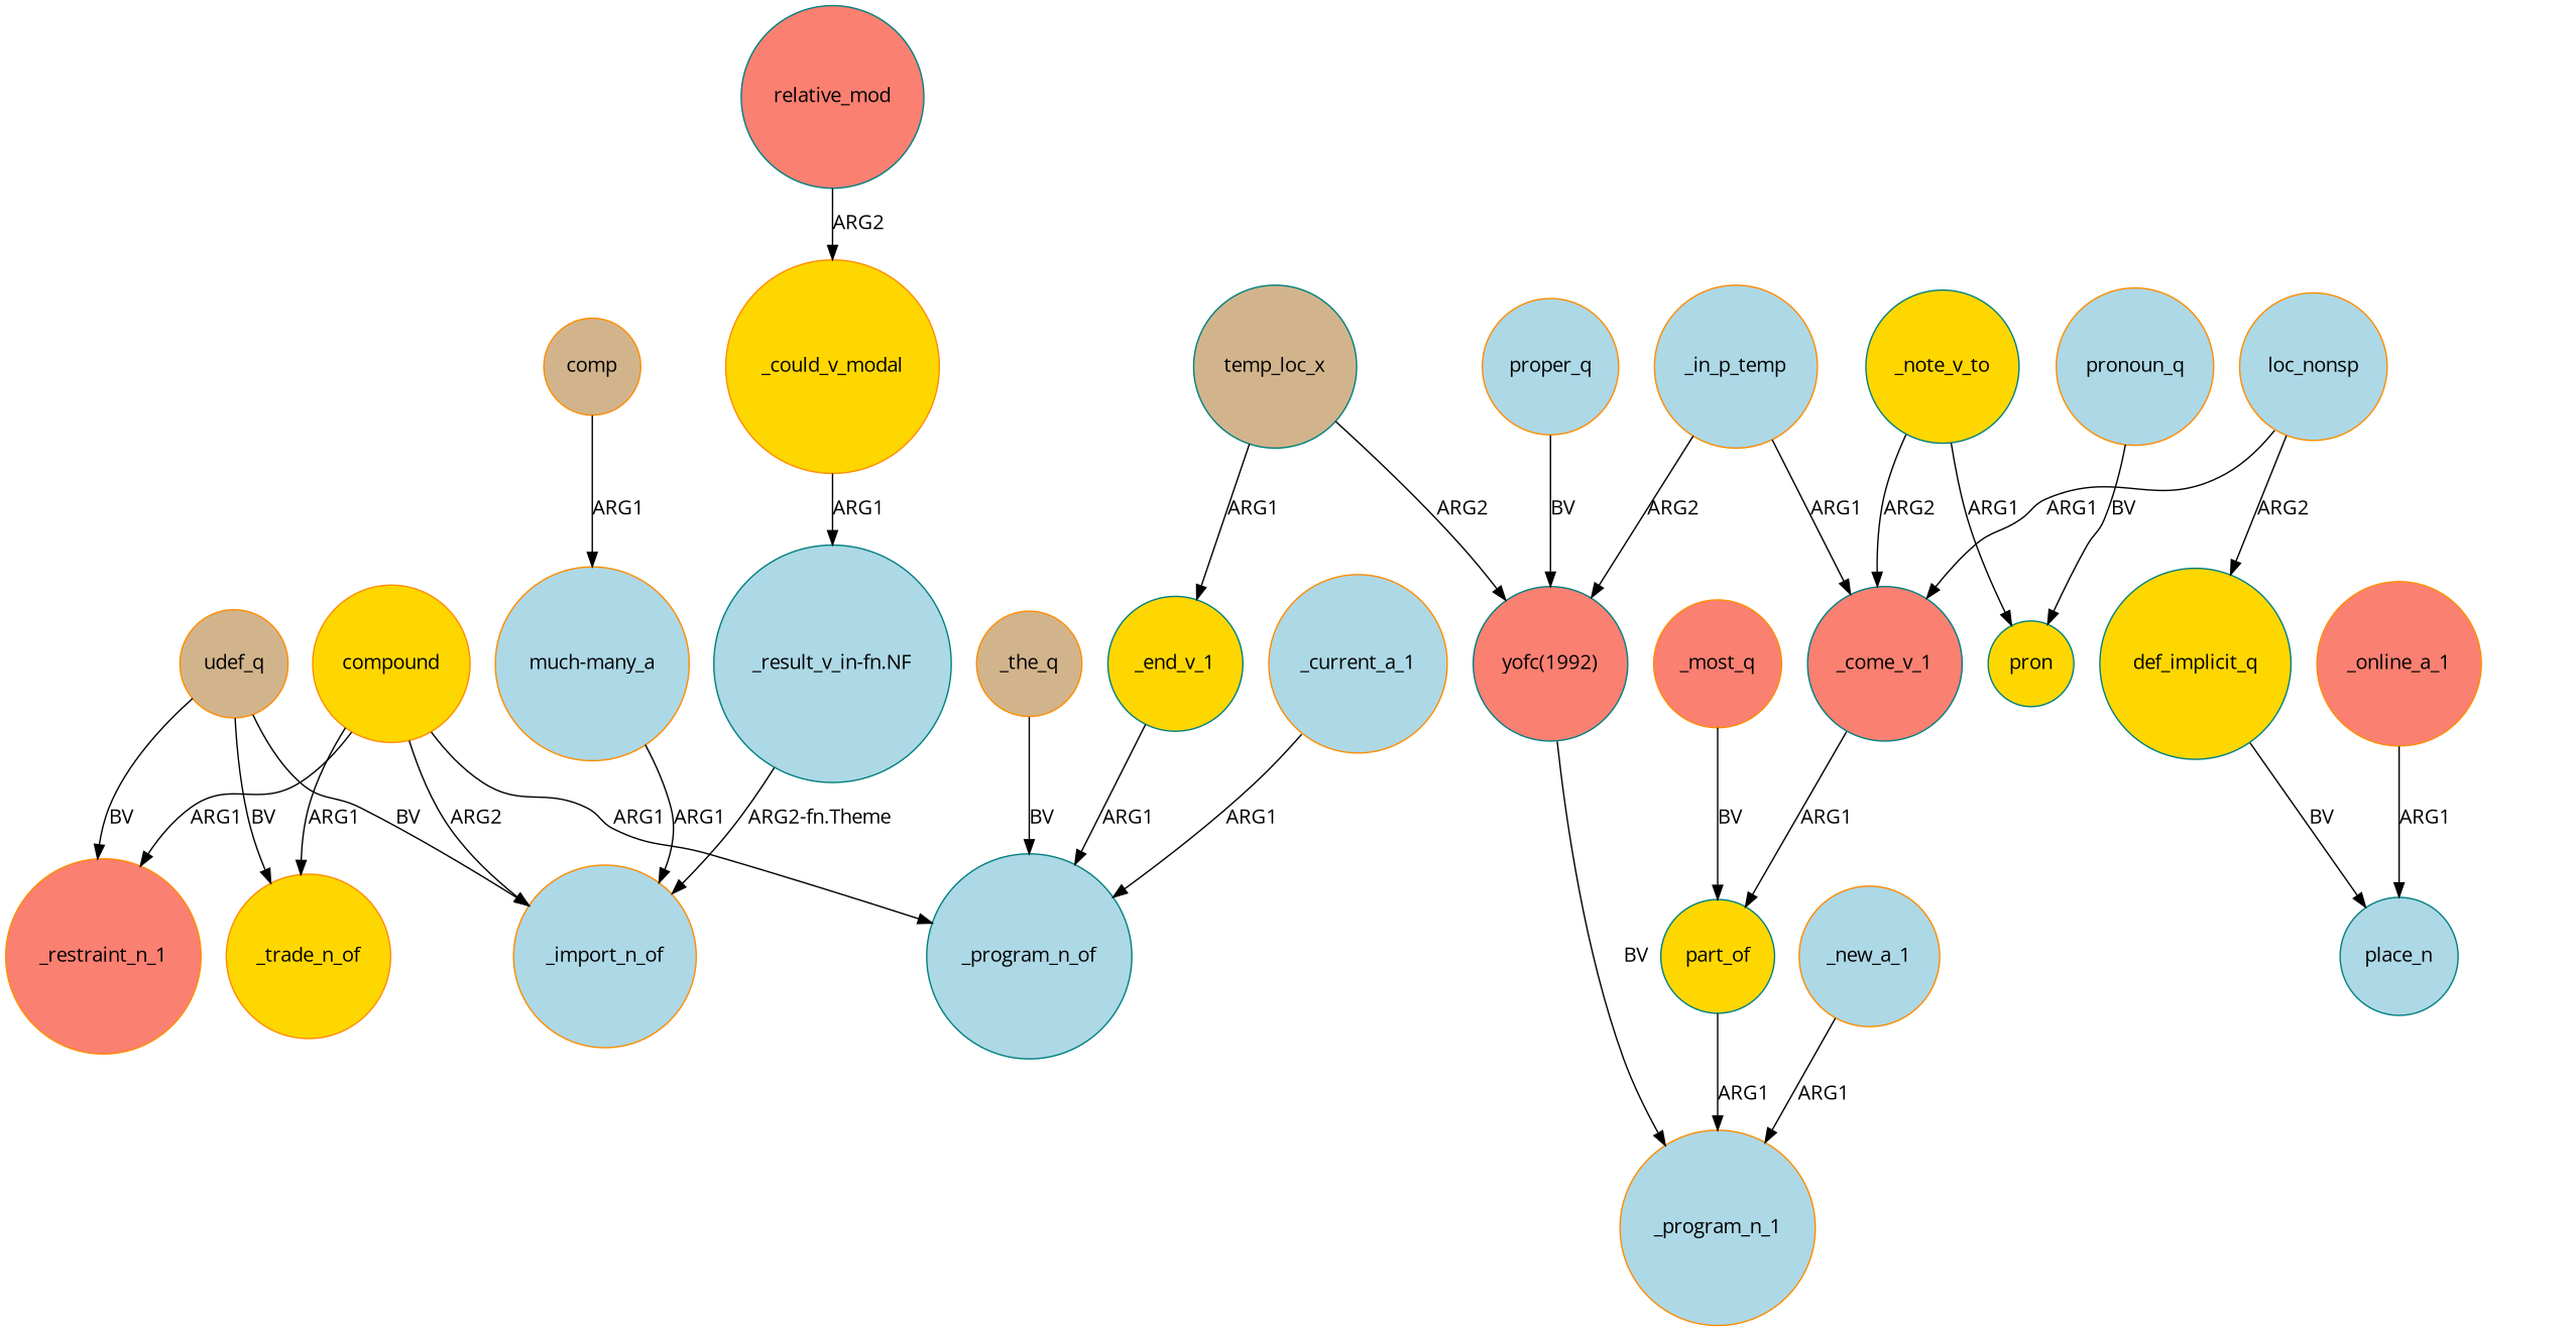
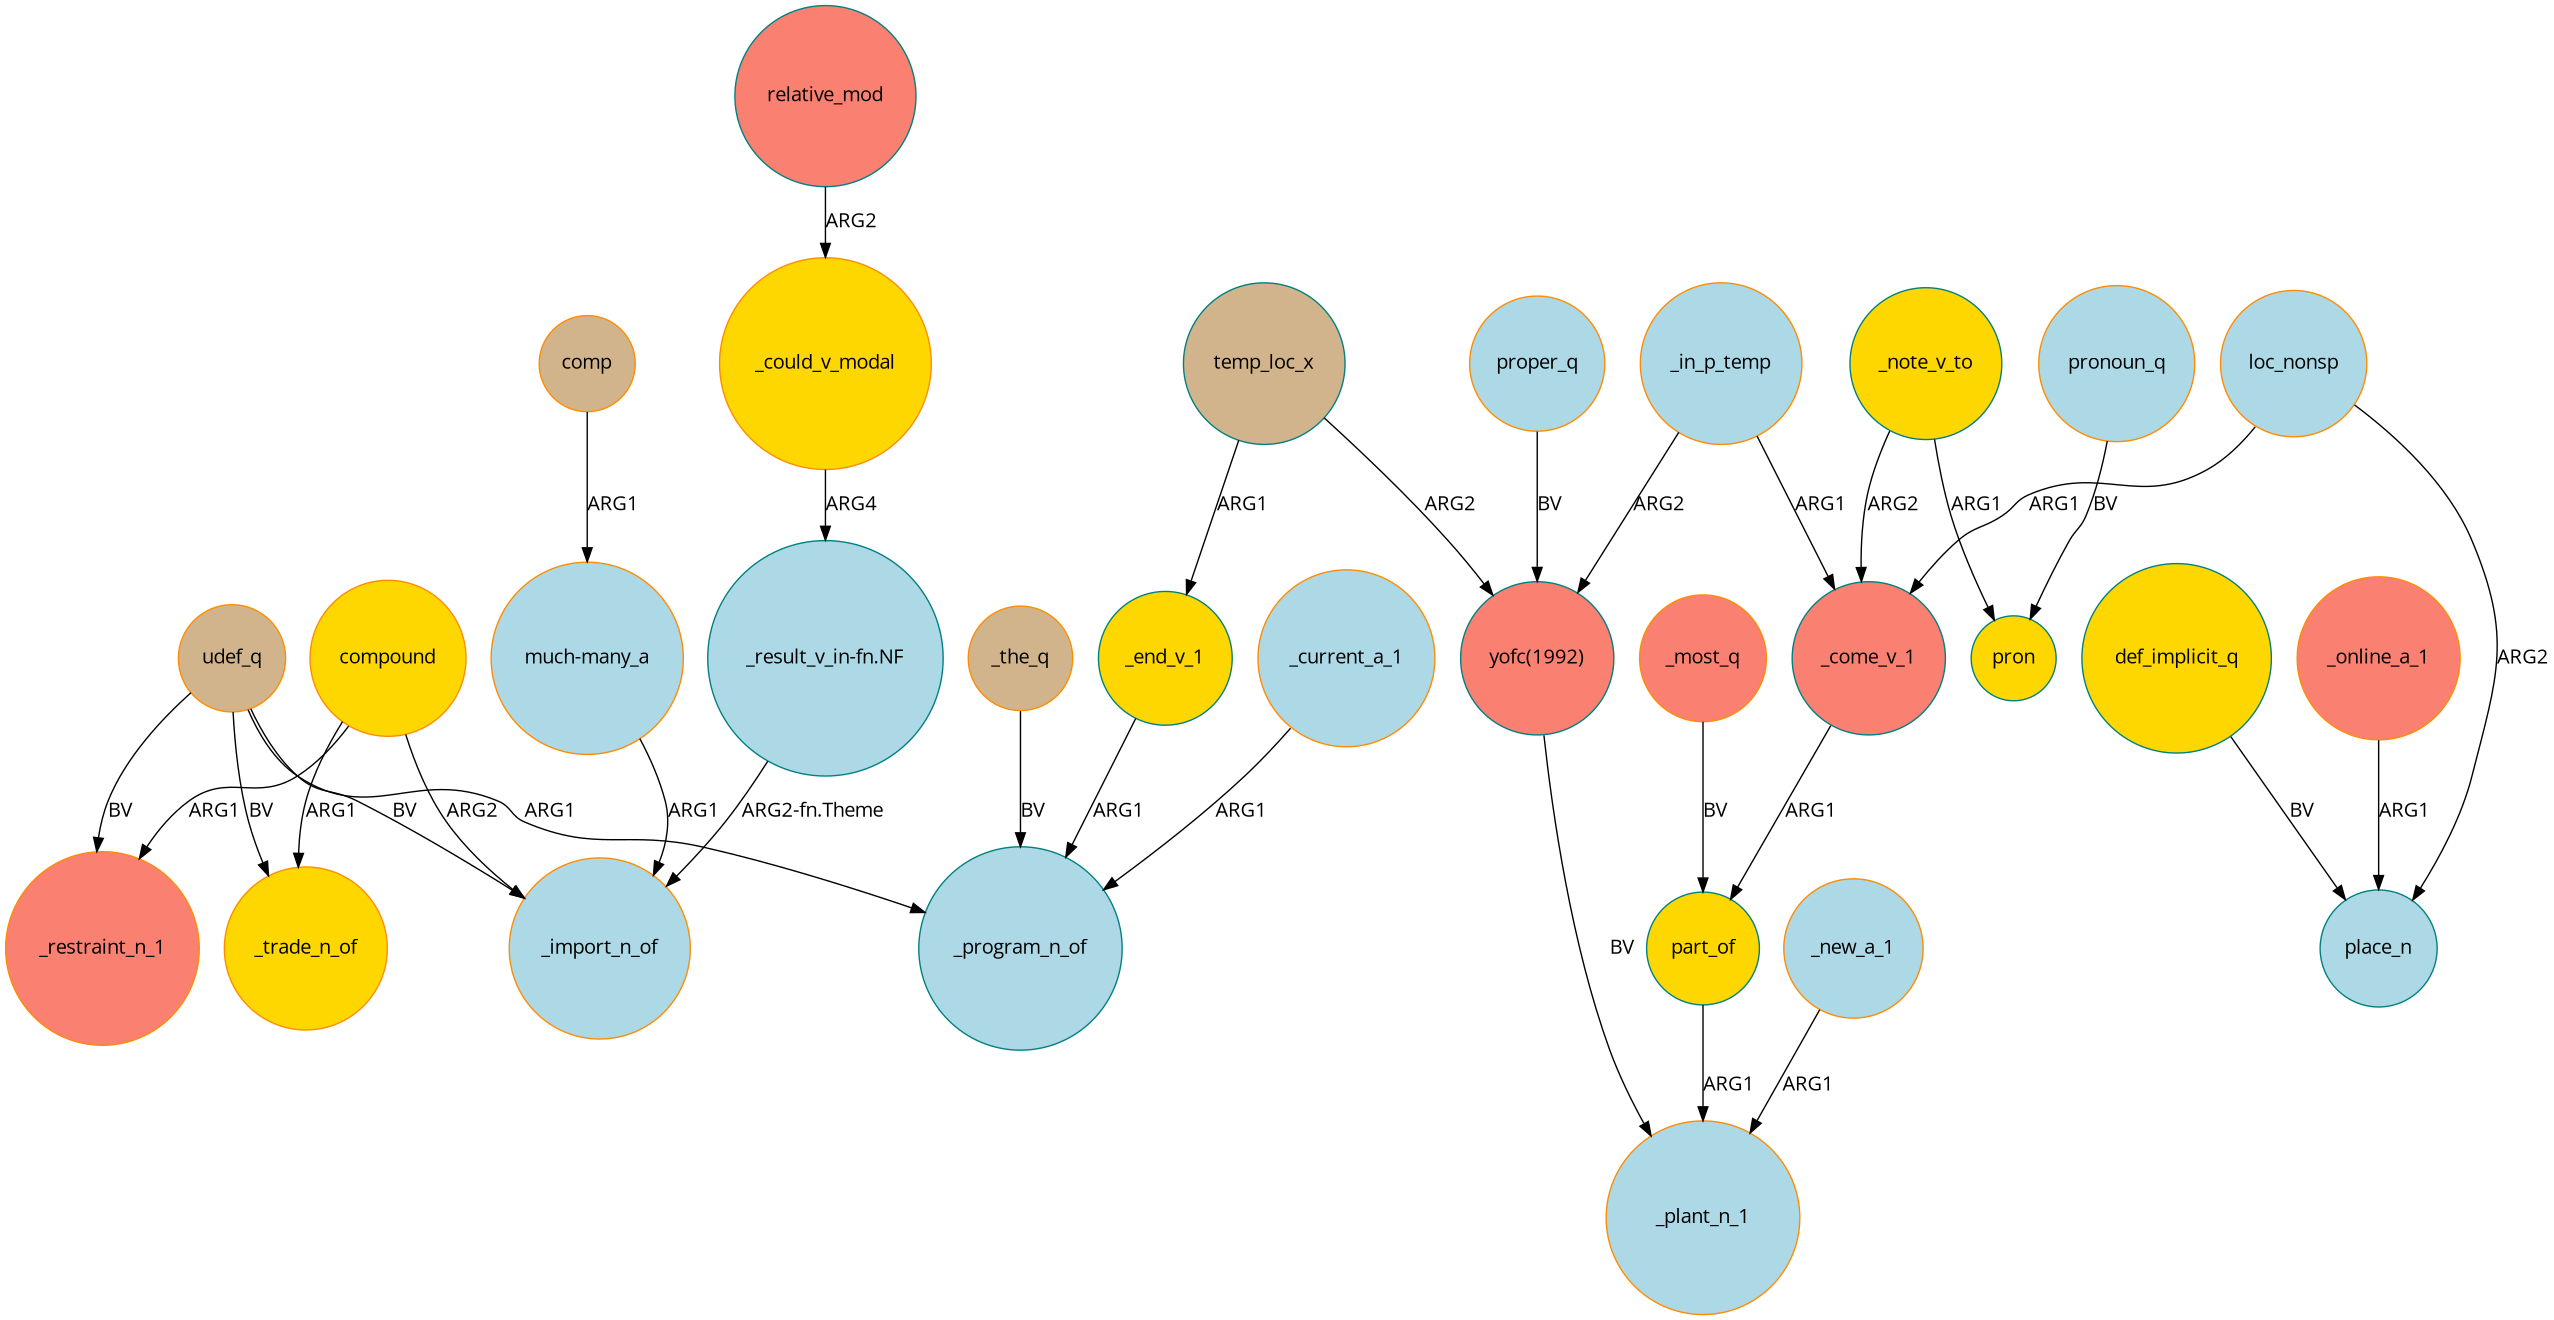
  digraph {
    fontname="Open Sans"
    node [color=darkorange fillcolor=lightblue fontname="Open Sans" shape=circle style=filled]
    edge [fontname="Open Sans"]
    udef_q [fillcolor=tan]
    _trade_n_of [fillcolor=gold]
    _import_n_of
    _restraint_n_1 [fillcolor=salmon]
    _come_v_1 [color=teal fillcolor=salmon]
    _in_p_temp
    "yofc(1992)" [color=teal fillcolor=salmon]
    part_of [color=teal fillcolor=gold]
-   _plant_n_1 [label=_program_n_1]
+   _plant_n_1
    _the_q [fillcolor=tan]
    _program_n_of [color=teal]
    _end_v_1 [color=teal fillcolor=gold]
    _could_v_modal [fillcolor=gold]
    "_result_v_in-fn.NF" [color=teal]
    compound [fillcolor=gold]
    proper_q
    _note_v_to [color=teal fillcolor=gold]
    pron [color=teal fillcolor=gold]
    def_implicit_q [color=teal fillcolor=gold]
    place_n [color=teal]
    _online_a_1 [fillcolor=salmon]
    _new_a_1
    loc_nonsp
    temp_loc_x [color=teal fillcolor=tan]
    "much-many_a"
    pronoun_q
    comp [fillcolor=tan]
    relative_mod [color=teal fillcolor=salmon]
    _most_q [fillcolor=salmon]
    _current_a_1
    udef_q -> _trade_n_of [label=BV]
    udef_q -> _import_n_of [label=BV]
    udef_q -> _restraint_n_1 [label=BV]
    _come_v_1 -> part_of [label=ARG1]
    _in_p_temp -> _come_v_1 [label=ARG1]
    _in_p_temp -> "yofc(1992)" [label=ARG2]
    "yofc(1992)" -> _plant_n_1 [label=BV]
    part_of -> _plant_n_1 [label=ARG1]
    _the_q -> _program_n_of [label=BV]
    _end_v_1 -> _program_n_of [label=ARG1]
-   _could_v_modal -> "_result_v_in-fn.NF" [label=ARG1]
+   _could_v_modal -> "_result_v_in-fn.NF" [label=ARG4]
    "_result_v_in-fn.NF" -> _import_n_of [label="ARG2-fn.Theme"]
    compound -> _trade_n_of [label=ARG1]
    compound -> _import_n_of [label=ARG2]
    compound -> _restraint_n_1 [label=ARG1]
-   compound -> _program_n_of [label=ARG1]
+   udef_q -> _program_n_of [label=ARG1]
    proper_q -> "yofc(1992)" [label=BV]
    _note_v_to -> _come_v_1 [label=ARG2]
    _note_v_to -> pron [label=ARG1]
    def_implicit_q -> place_n [label=BV]
    _online_a_1 -> place_n [label=ARG1]
    _new_a_1 -> _plant_n_1 [label=ARG1]
    loc_nonsp -> _come_v_1 [label=ARG1]
-   loc_nonsp -> def_implicit_q [label=ARG2]
+   loc_nonsp -> place_n [label=ARG2]
    temp_loc_x -> "yofc(1992)" [label=ARG2]
    temp_loc_x -> _end_v_1 [label=ARG1]
    "much-many_a" -> _import_n_of [label=ARG1]
    pronoun_q -> pron [label=BV]
    comp -> "much-many_a" [label=ARG1]
    relative_mod -> _could_v_modal [label=ARG2]
    _most_q -> part_of [label=BV]
    _current_a_1 -> _program_n_of [label=ARG1]
  }
